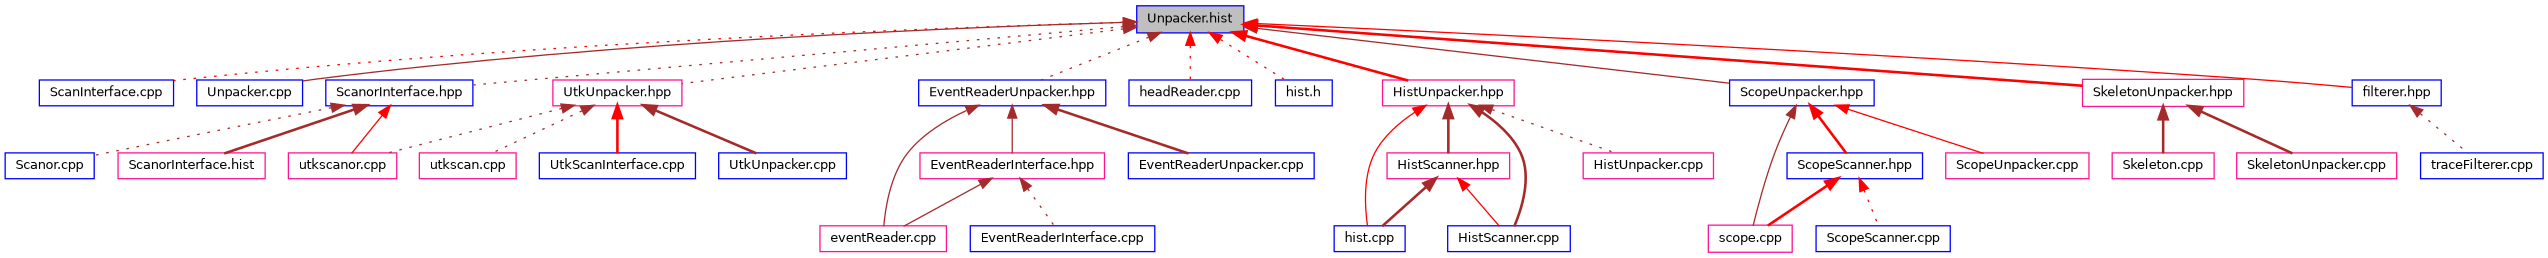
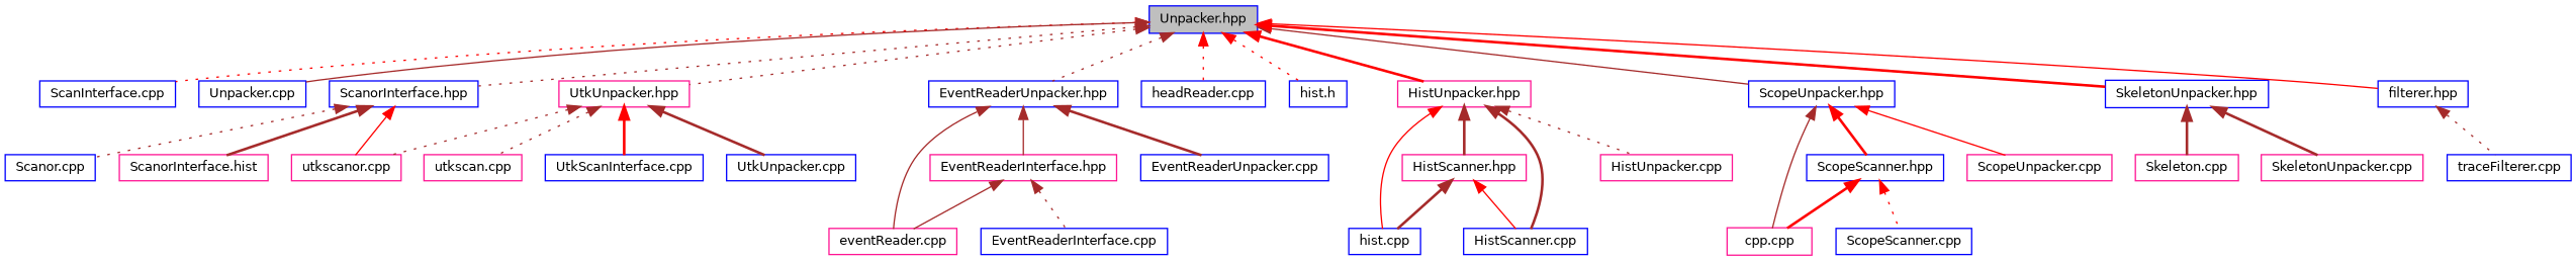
  digraph {
    node [color=blue fillcolor=white fontname=Helvetica fontsize=10 shape=record style=filled]
    edge [color=brown dir=back fontname=Helvetica fontsize=10 labelfontname=Helvetica labelfontsize=10 style=dotted]
-   n1 [fillcolor=grey75 fontcolor=black height=0.2 label="Unpacker.hist" width=0.4]
+   n1 [fillcolor=grey75 fontcolor=black height=0.2 label="Unpacker.hpp" width=0.4]
    n2 [height=0.2 label="ScanInterface.cpp" width=0.4]
    n3 [height=0.2 label="Unpacker.cpp" width=0.4]
    n4 [height=0.2 label="ScanorInterface.hpp" width=0.4]
    n5 [height=0.2 label="EventReaderUnpacker.hpp" width=0.4]
    n6 [height=0.2 label="headReader.cpp" width=0.4]
    n7 [height=0.2 label="hist.h" width=0.4]
    n8 [color=deeppink height=0.2 label="HistUnpacker.hpp" width=0.4]
    n9 [height=0.2 label="ScopeUnpacker.hpp" width=0.4]
-   n10 [color=deeppink height=0.2 label="SkeletonUnpacker.hpp" width=0.4]
+   n10 [height=0.2 label="SkeletonUnpacker.hpp" width=0.4]
    n11 [height=0.2 label="filterer.hpp" width=0.4]
    n12 [color=deeppink height=0.2 label="UtkUnpacker.hpp" width=0.4]
    n13 [height=0.2 label="Scanor.cpp" width=0.4]
    n14 [color=deeppink height=0.2 label="ScanorInterface.hist" width=0.4]
    n15 [color=deeppink height=0.2 label="utkscanor.cpp" width=0.4]
    n16 [color=deeppink height=0.2 label="EventReaderInterface.hpp" width=0.4]
    n17 [color=deeppink height=0.2 label="eventReader.cpp" width=0.4]
    n18 [height=0.2 label="EventReaderUnpacker.cpp" width=0.4]
    n19 [color=deeppink height=0.2 label="HistScanner.hpp" width=0.4]
    n20 [height=0.2 label="hist.cpp" width=0.4]
    n21 [height=0.2 label="HistScanner.cpp" width=0.4]
    n22 [color=deeppink height=0.2 label="HistUnpacker.cpp" width=0.4]
    n23 [height=0.2 label="ScopeScanner.hpp" width=0.4]
-   n24 [color=deeppink height=0.2 label="scope.cpp" width=0.4]
+   n24 [color=deeppink height=0.2 label="cpp.cpp" width=0.4]
    n25 [color=deeppink height=0.2 label="ScopeUnpacker.cpp" width=0.4]
    n26 [color=deeppink height=0.2 label="Skeleton.cpp" width=0.4]
    n27 [color=deeppink height=0.2 label="SkeletonUnpacker.cpp" width=0.4]
    n28 [height=0.2 label="traceFilterer.cpp" width=0.4]
    n29 [color=deeppink height=0.2 label="utkscan.cpp" width=0.4]
    n30 [height=0.2 label="UtkScanInterface.cpp" width=0.4]
    n31 [height=0.2 label="UtkUnpacker.cpp" width=0.4]
    n32 [height=0.2 label="EventReaderInterface.cpp" width=0.4]
    n33 [height=0.2 label="ScopeScanner.cpp" width=0.4]
    n1 -> n2 [color=red]
    n1 -> n3 [style=solid]
    n1 -> n4
    n1 -> n5
    n1 -> n6 [color=red]
    n1 -> n7 [color=red]
    n1 -> n8 [color=red style=bold]
    n1 -> n9 [style=solid]
    n1 -> n10 [color=red style=bold]
    n1 -> n11 [color=red style=solid]
    n1 -> n12
    n4 -> n13
    n4 -> n14 [style=bold]
    n4 -> n15 [color=red style=solid]
    n5 -> n16 [style=solid]
    n5 -> n17 [style=solid]
    n5 -> n18 [style=bold]
    n8 -> n19 [style=bold]
    n8 -> n20 [color=red style=solid]
    n8 -> n21 [style=bold]
    n8 -> n22
    n9 -> n23 [color=red style=bold]
    n9 -> n24 [style=solid]
    n9 -> n25 [color=red style=solid]
    n10 -> n26 [style=bold]
    n10 -> n27 [style=bold]
    n11 -> n28
    n12 -> n15
    n12 -> n29
    n12 -> n30 [color=red style=bold]
    n12 -> n31 [style=bold]
    n16 -> n17 [style=solid]
    n16 -> n32
    n19 -> n20 [style=bold]
    n19 -> n21 [color=red style=solid]
    n23 -> n24 [color=red style=bold]
    n23 -> n33 [color=red]
  }
